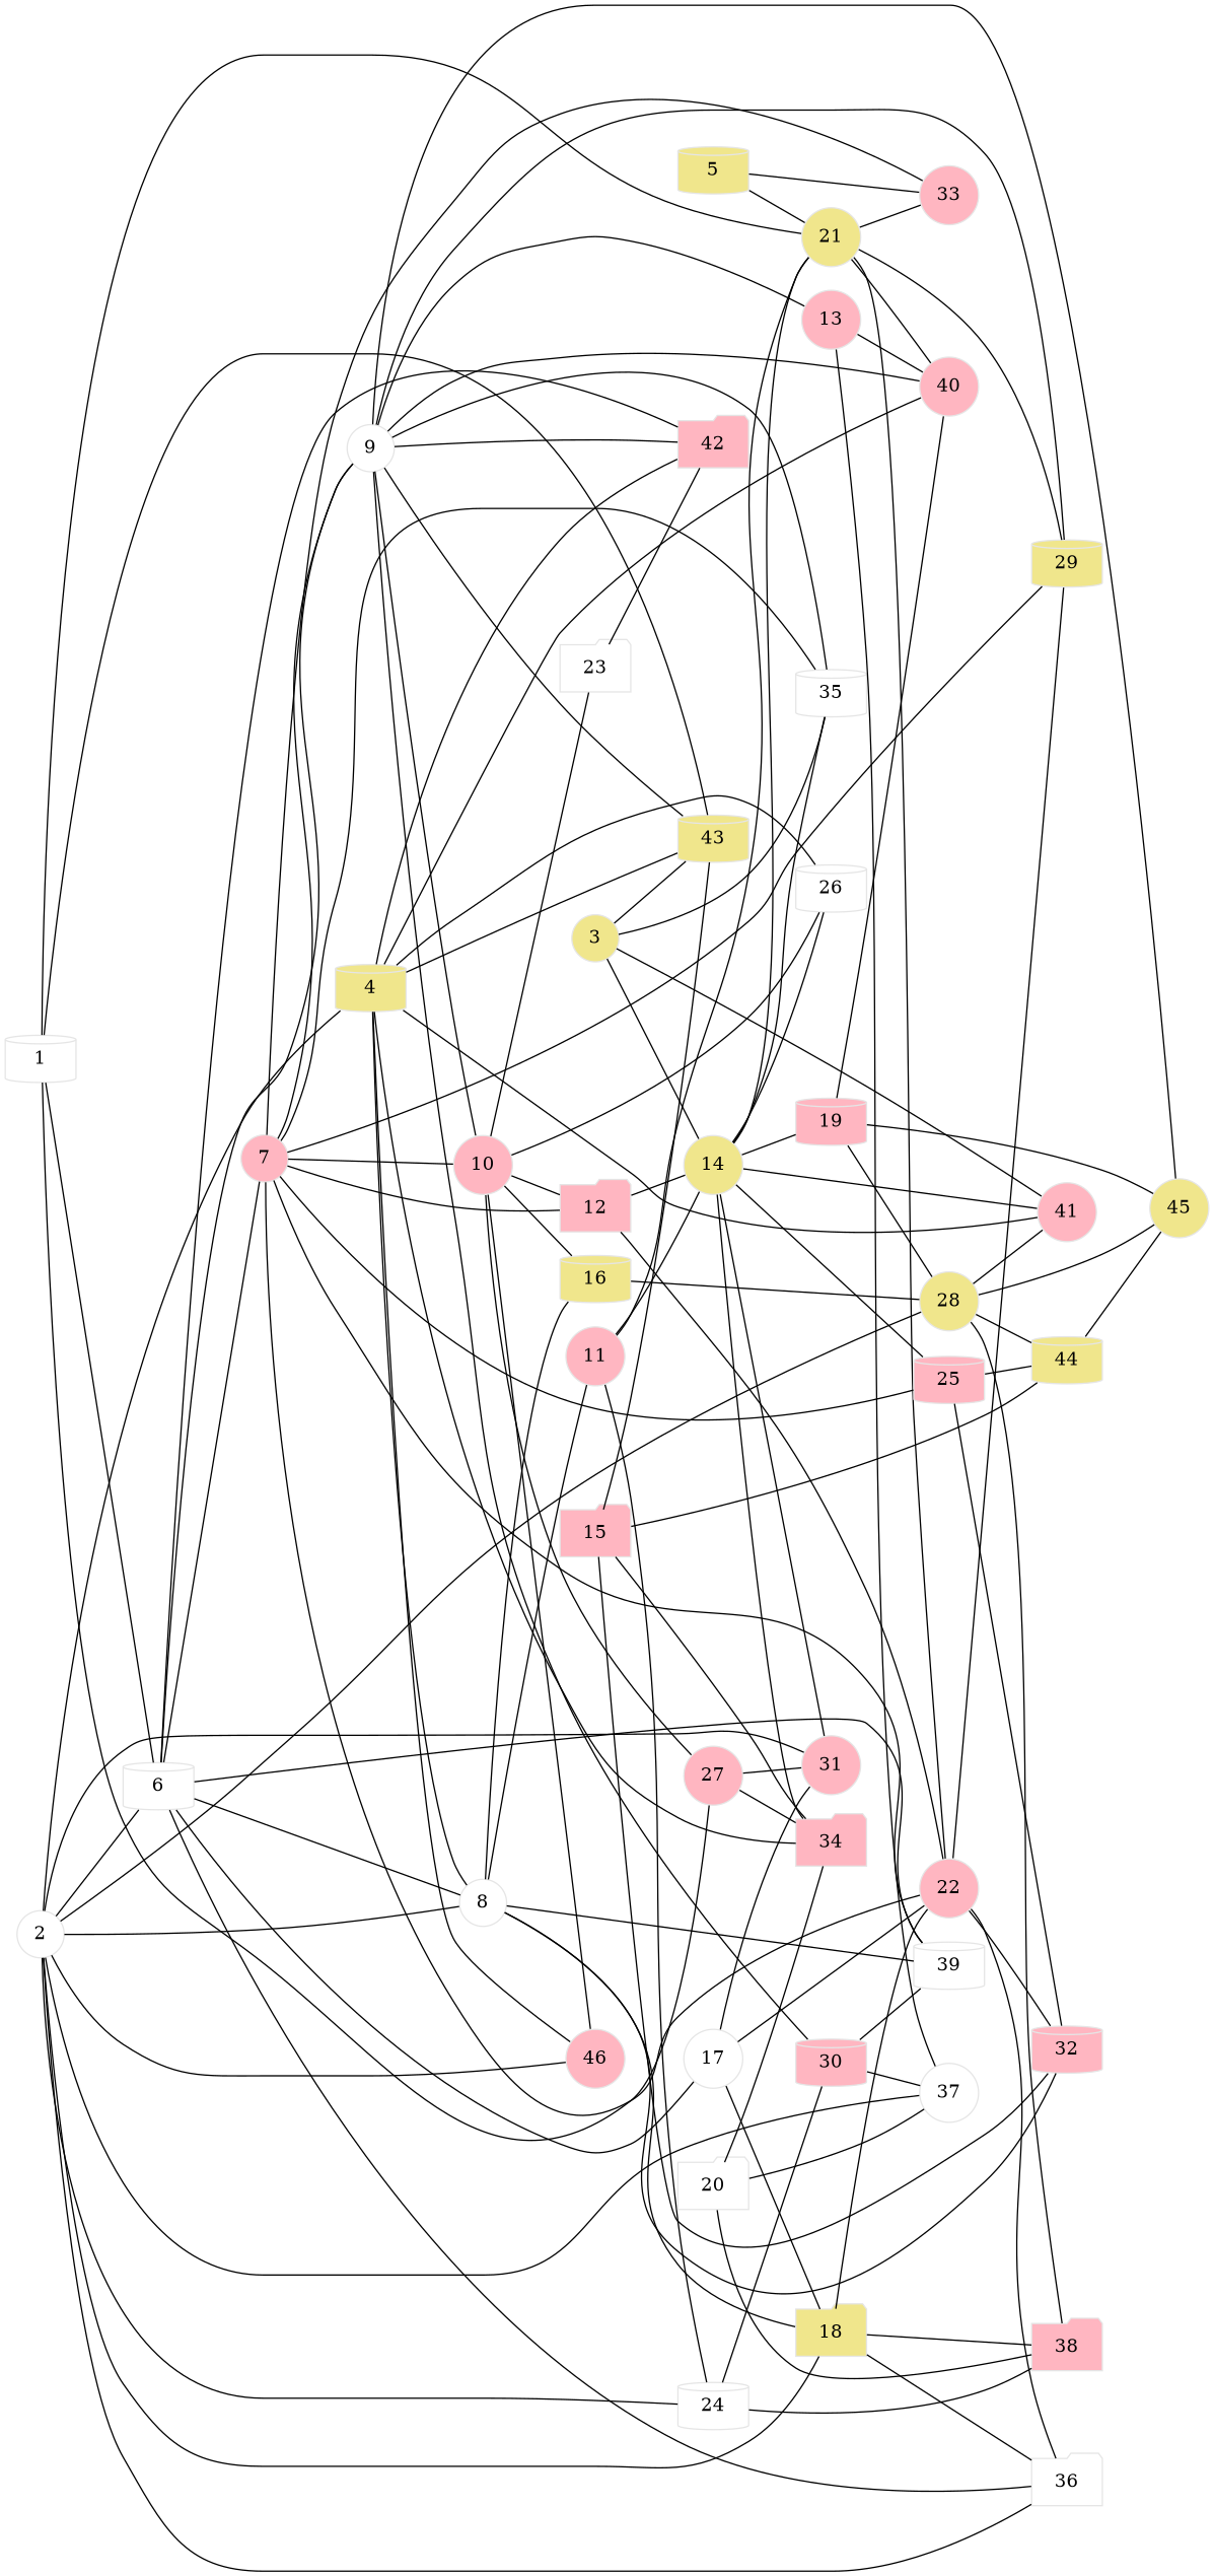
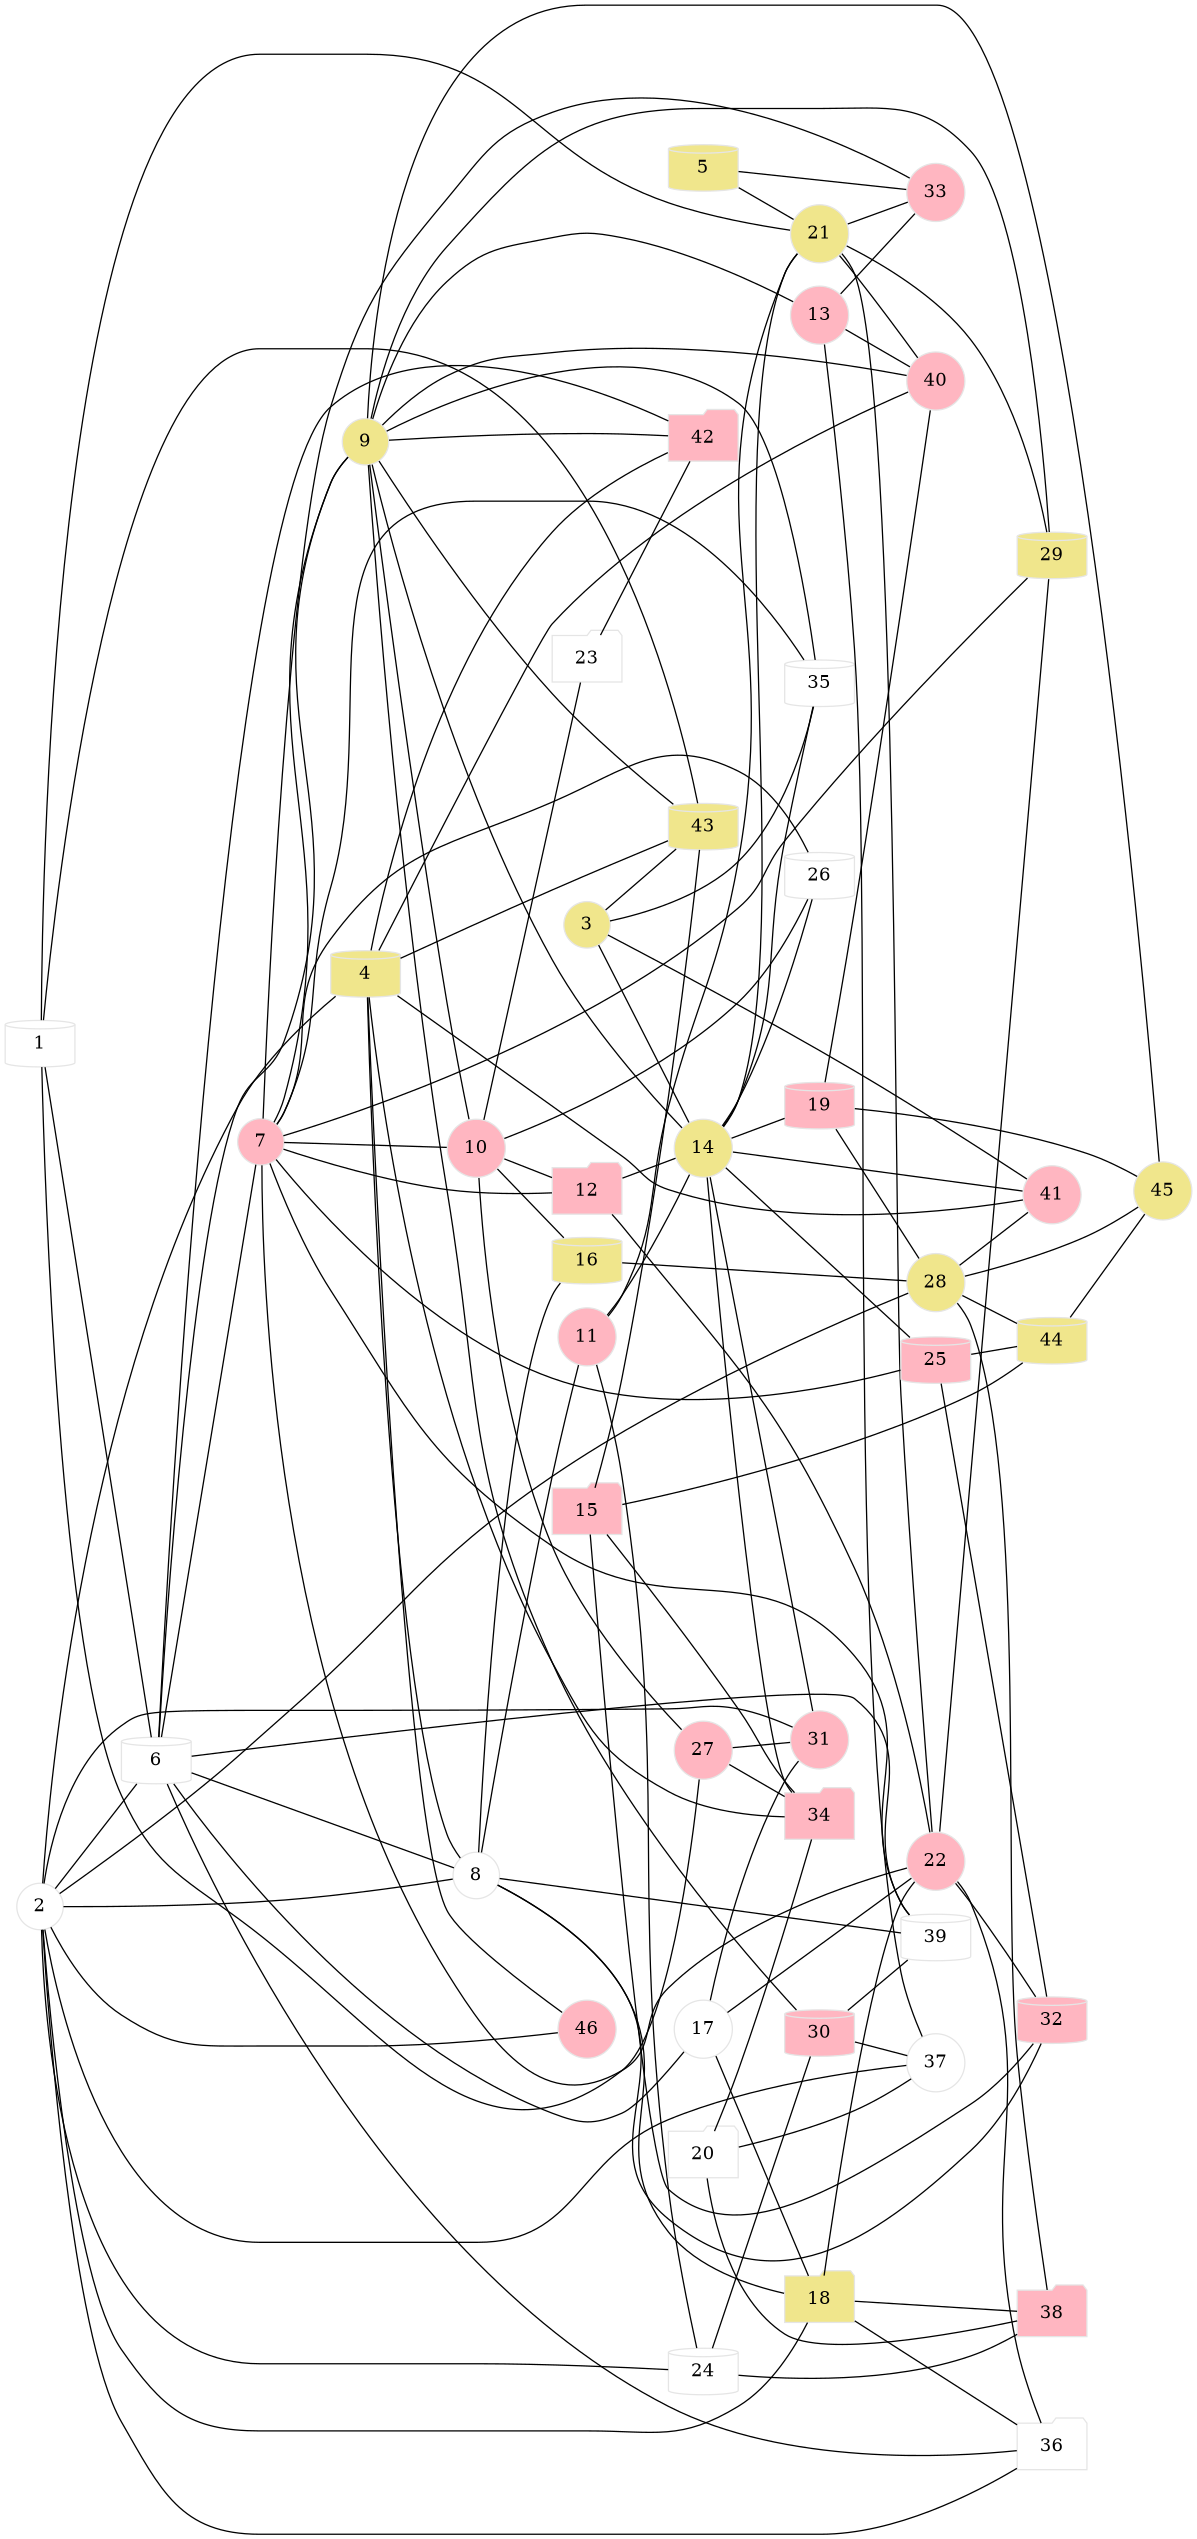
  graph {
    rankdir=LR
    node [color=gray90 fillcolor=lightpink shape=circle style=filled]
    edge [weight=1.0]
    1 [fillcolor=white shape=cylinder]
    6 [fillcolor=white shape=cylinder]
    21 [fillcolor=khaki]
    27
    43 [fillcolor=khaki shape=cylinder]
    8 [fillcolor=white]
    36 [fillcolor=white shape=folder]
    42 [shape=folder]
    7
-   9 [fillcolor=white]
+   9 [fillcolor=khaki]
    17 [fillcolor=white]
    39 [fillcolor=white shape=cylinder]
    33
    22
    29 [fillcolor=khaki shape=cylinder]
    40
    31
    34 [shape=folder]
    2 [fillcolor=white]
    4 [fillcolor=khaki shape=cylinder]
    18 [fillcolor=khaki shape=folder]
    24 [fillcolor=white shape=cylinder]
    28 [fillcolor=khaki]
    37 [fillcolor=white]
    46
    41
    11
    16 [fillcolor=khaki shape=cylinder]
    32 [shape=cylinder]
    38 [shape=folder]
    30 [shape=cylinder]
    45 [fillcolor=khaki]
    44 [fillcolor=khaki shape=cylinder]
    3 [fillcolor=khaki]
    14 [fillcolor=khaki]
    35 [fillcolor=white shape=cylinder]
    10
    12 [shape=folder]
    26 [fillcolor=white shape=cylinder]
    23 [fillcolor=white shape=folder]
    25 [shape=cylinder]
    19 [shape=cylinder]
    5 [fillcolor=khaki shape=cylinder]
    13
    15 [shape=folder]
    20 [fillcolor=white shape=folder]
    1 -- 6
    1 -- 21
    1 -- 27
    1 -- 43
    6 -- 8 [weight=2.0]
    6 -- 36
    6 -- 42
    6 -- 7
    6 -- 9
    6 -- 17
    6 -- 39
    21 -- 33
    21 -- 22 [weight=2.0]
    21 -- 29
    21 -- 40
    27 -- 31
    27 -- 34
    8 -- 39
    8 -- 18
    8 -- 11
    8 -- 16
    8 -- 32
    7 -- 9
    7 -- 39
    7 -- 33
    7 -- 22
    7 -- 29
    7 -- 35
    7 -- 10
    7 -- 12
-   4 -- 26 [weight=2.0]
+   7 -- 26 [weight=2.0]
    7 -- 25
    9 -- 43
    9 -- 42
    9 -- 29
    9 -- 40
    9 -- 30
    9 -- 45
+   9 -- 14
    9 -- 35
    9 -- 10
    9 -- 13
    17 -- 22
    17 -- 31
    17 -- 18
    22 -- 36
    22 -- 29
    22 -- 32
    2 -- 6
    2 -- 8
    2 -- 36
    2 -- 31
    2 -- 4 [weight=2.0]
    2 -- 18
    2 -- 24
    2 -- 28 [weight=2.0]
    2 -- 37
    2 -- 46
    4 -- 43
    4 -- 8 [weight=2.0]
    4 -- 42
    4 -- 40
    4 -- 34 [weight=3.0]
    4 -- 46
    4 -- 41
    18 -- 36
    18 -- 22 [weight=2.0]
    18 -- 38
    24 -- 38
    24 -- 30
    28 -- 41
    28 -- 38
    28 -- 45
    28 -- 44
    11 -- 21
    11 -- 24
    11 -- 14
    16 -- 28
    30 -- 39
    30 -- 37
    44 -- 45
    3 -- 43
    3 -- 41
    3 -- 14
    3 -- 35
    14 -- 21
    14 -- 31
    14 -- 34
    14 -- 41
    14 -- 35
    14 -- 26
    14 -- 25
    14 -- 19
    10 -- 27
-   10 -- 46 [weight=2.0]
    10 -- 16 [weight=2.0]
    10 -- 12
    10 -- 26
    10 -- 23 [weight=2.0]
    12 -- 22
    12 -- 14
    23 -- 42
    25 -- 32
    25 -- 44
    19 -- 40
    19 -- 28
    19 -- 45
    5 -- 21
    5 -- 33
+   13 -- 33
    13 -- 40
    13 -- 37
    15 -- 43
    15 -- 34
    15 -- 32
    15 -- 44
    20 -- 34 [weight=2.0]
    20 -- 37
    20 -- 38
  }
